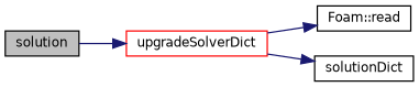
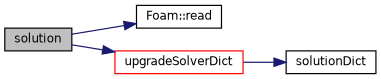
  digraph {
    rankdir=LR
    node [color=black fontname=Helvetica fontsize=10 shape=record]
    edge [color=midnightblue fontname=Helvetica fontsize=10 labelfontname=Helvetica labelfontsize=10 style=solid]
    n1 [fillcolor=grey75 fontcolor=black height=0.2 label=solution style=filled width=0.4]
    n2 [height=0.2 label="Foam::read" width=0.4]
    n3 [color=red height=0.2 label=upgradeSolverDict width=0.4]
    n4 [height=0.2 label=solutionDict width=0.4]
-   n3 -> n2
+   n1 -> n2
    n1 -> n3
    n3 -> n4
  }
